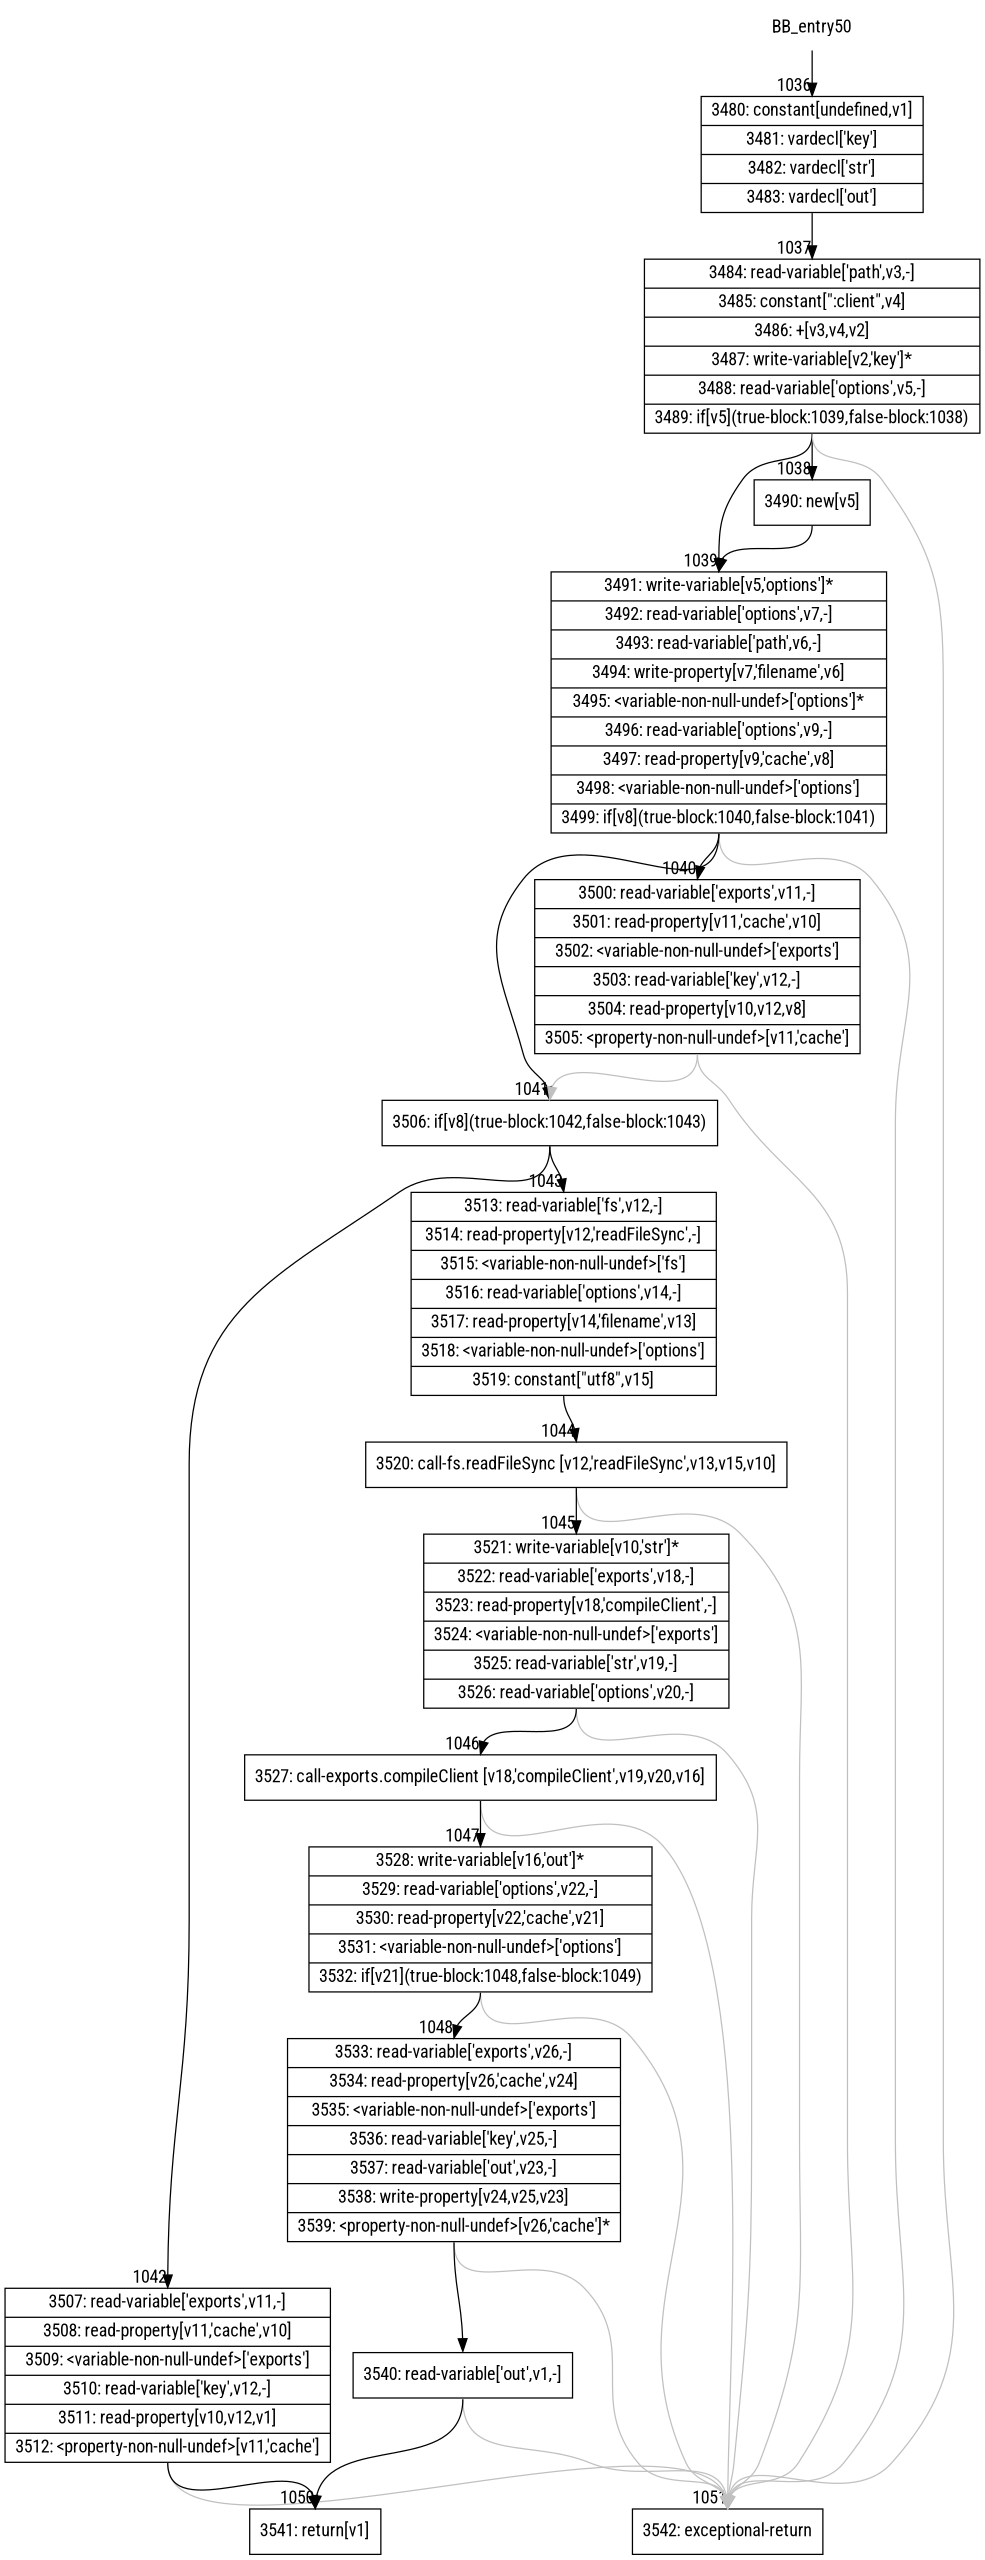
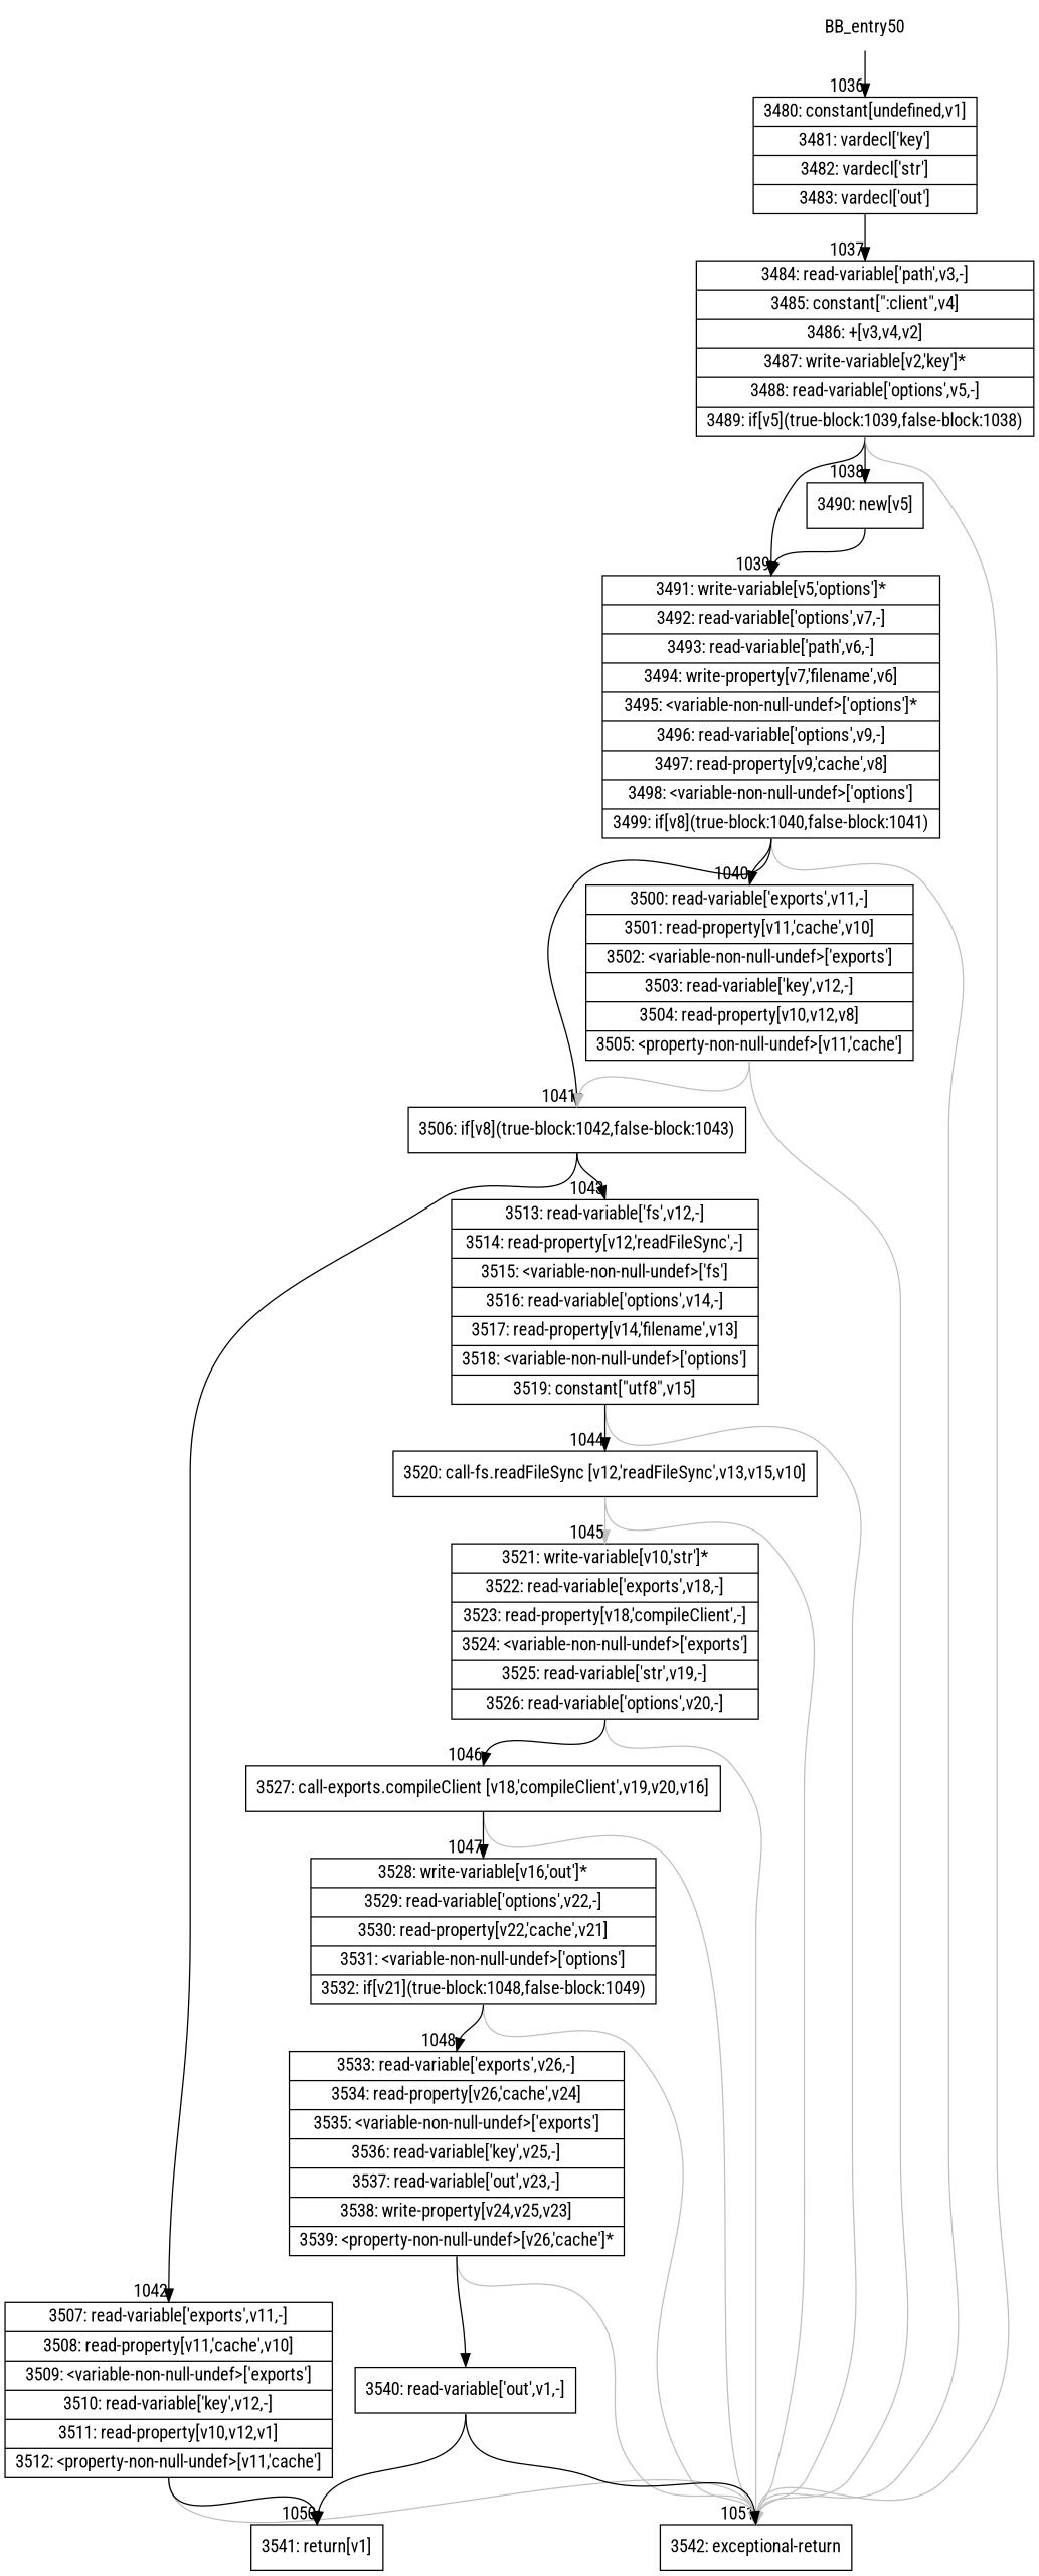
  digraph {
    fontname="Roboto Condensed"
    rankdir=TD
    node [fontname="Roboto Condensed" shape=record]
    edge [fontname="Roboto Condensed" headport=n tailport=s]
    n1 [label=BB_entry50 shape=none]
    n2 [label="{3480: constant[undefined,v1]|3481: vardecl['key']|3482: vardecl['str']|3483: vardecl['out']}"]
    n3 [label="{3484: read-variable['path',v3,-]|3485: constant[\":client\",v4]|3486: +[v3,v4,v2]|3487: write-variable[v2,'key']*|3488: read-variable['options',v5,-]|3489: if[v5](true-block:1039,false-block:1038)}"]
    n4 [label="{3491: write-variable[v5,'options']*|3492: read-variable['options',v7,-]|3493: read-variable['path',v6,-]|3494: write-property[v7,'filename',v6]|3495: \<variable-non-null-undef\>['options']*|3496: read-variable['options',v9,-]|3497: read-property[v9,'cache',v8]|3498: \<variable-non-null-undef\>['options']|3499: if[v8](true-block:1040,false-block:1041)}"]
    n5 [label="{3490: new[v5]}"]
    n6 [label="{3542: exceptional-return}"]
    n7 [label="{3506: if[v8](true-block:1042,false-block:1043)}"]
    n8 [label="{3500: read-variable['exports',v11,-]|3501: read-property[v11,'cache',v10]|3502: \<variable-non-null-undef\>['exports']|3503: read-variable['key',v12,-]|3504: read-property[v10,v12,v8]|3505: \<property-non-null-undef\>[v11,'cache']}"]
    n9 [label="{3507: read-variable['exports',v11,-]|3508: read-property[v11,'cache',v10]|3509: \<variable-non-null-undef\>['exports']|3510: read-variable['key',v12,-]|3511: read-property[v10,v12,v1]|3512: \<property-non-null-undef\>[v11,'cache']}"]
    n10 [label="{3513: read-variable['fs',v12,-]|3514: read-property[v12,'readFileSync',-]|3515: \<variable-non-null-undef\>['fs']|3516: read-variable['options',v14,-]|3517: read-property[v14,'filename',v13]|3518: \<variable-non-null-undef\>['options']|3519: constant[\"utf8\",v15]}"]
    n11 [label="{3541: return[v1]}"]
    n12 [label="{3520: call-fs.readFileSync [v12,'readFileSync',v13,v15,v10]}"]
    n13 [label="{3521: write-variable[v10,'str']*|3522: read-variable['exports',v18,-]|3523: read-property[v18,'compileClient',-]|3524: \<variable-non-null-undef\>['exports']|3525: read-variable['str',v19,-]|3526: read-variable['options',v20,-]}"]
    n14 [label="{3527: call-exports.compileClient [v18,'compileClient',v19,v20,v16]}"]
    n15 [label="{3528: write-variable[v16,'out']*|3529: read-variable['options',v22,-]|3530: read-property[v22,'cache',v21]|3531: \<variable-non-null-undef\>['options']|3532: if[v21](true-block:1048,false-block:1049)}"]
    n16 [label="{3533: read-variable['exports',v26,-]|3534: read-property[v26,'cache',v24]|3535: \<variable-non-null-undef\>['exports']|3536: read-variable['key',v25,-]|3537: read-variable['out',v23,-]|3538: write-property[v24,v25,v23]|3539: \<property-non-null-undef\>[v26,'cache']*}"]
    n17 [label="{3540: read-variable['out',v1,-]}"]
    n1 -> n2 [headlabel="    1036"]
    n2 -> n3 [headlabel="      1037"]
    n3 -> n4 [headlabel="      1039"]
    n3 -> n5 [headlabel="      1038"]
    n3 -> n6 [color=gray headlabel="      1051"]
    n4 -> n6 [color=gray]
    n4 -> n7 [headlabel="      1041"]
    n4 -> n8 [headlabel="      1040"]
    n5 -> n4
    n7 -> n9 [headlabel="      1042"]
    n7 -> n10 [headlabel="      1043"]
    n8 -> n6 [color=gray]
    n8 -> n7 [color=gray]
    n9 -> n6 [color=gray]
    n9 -> n11 [headlabel="      1050"]
+   n10 -> n6 [color=gray]
    n10 -> n12 [headlabel="      1044"]
    n12 -> n6 [color=gray]
-   n12 -> n13 [headlabel="      1045"]
+   n12 -> n13 [headlabel="      1045" color=gray]
    n13 -> n6 [color=gray]
    n13 -> n14 [headlabel="      1046"]
    n14 -> n6 [color=gray]
    n14 -> n15 [headlabel="      1047"]
    n15 -> n6 [color=gray]
    n15 -> n16 [headlabel="      1048"]
    n16 -> n6 [color=gray]
    n16 -> n17
-   n17 -> n6 [color=gray]
+   n17 -> n6 [color=black]
    n17 -> n11
  }
